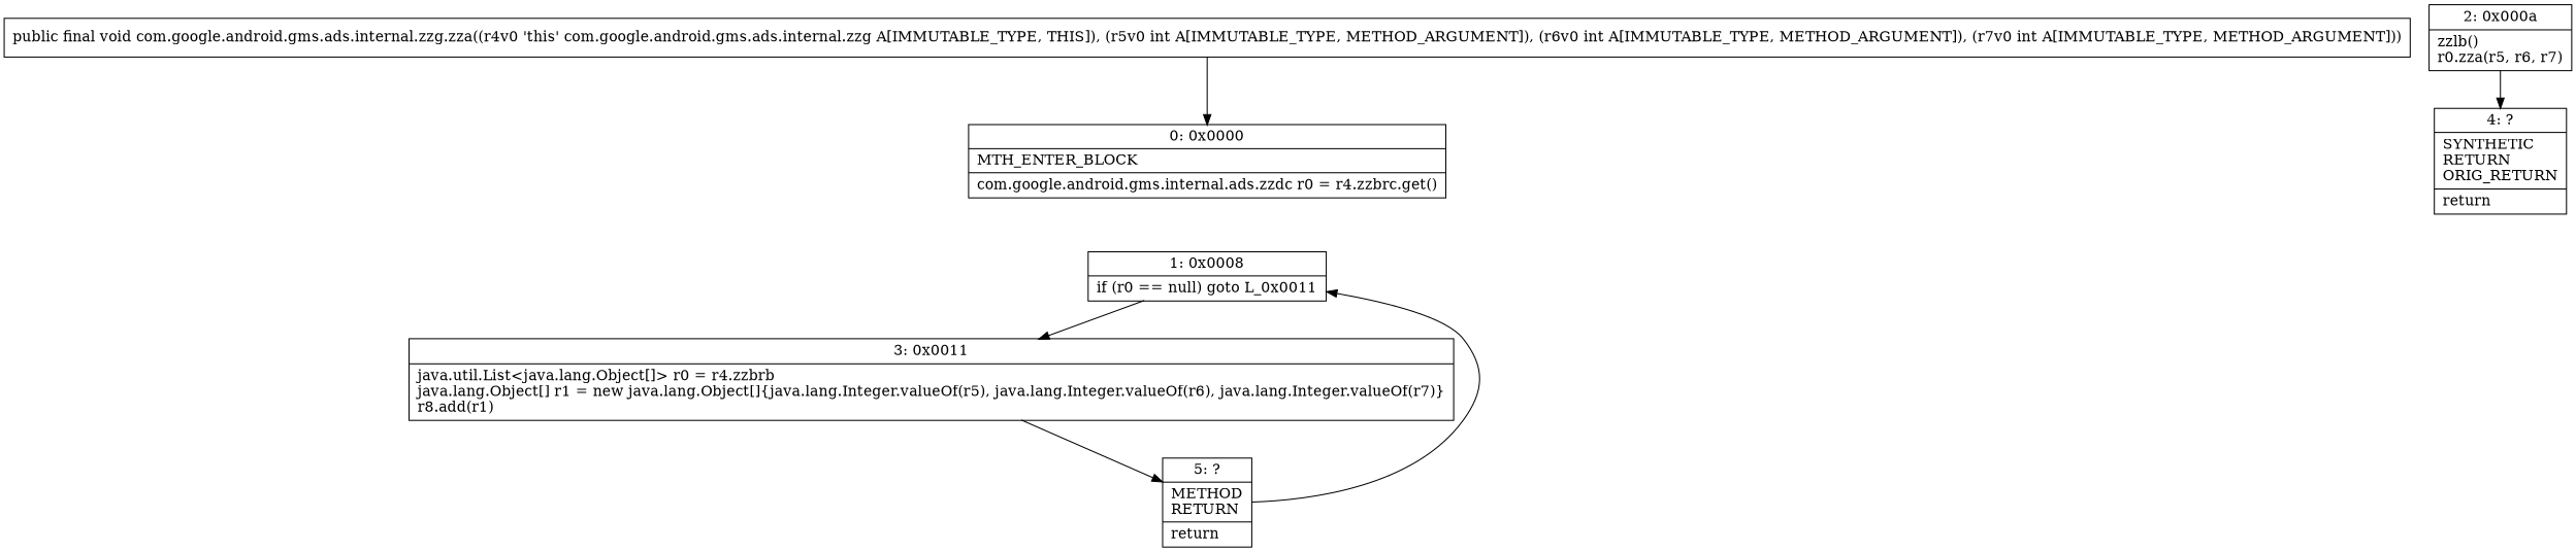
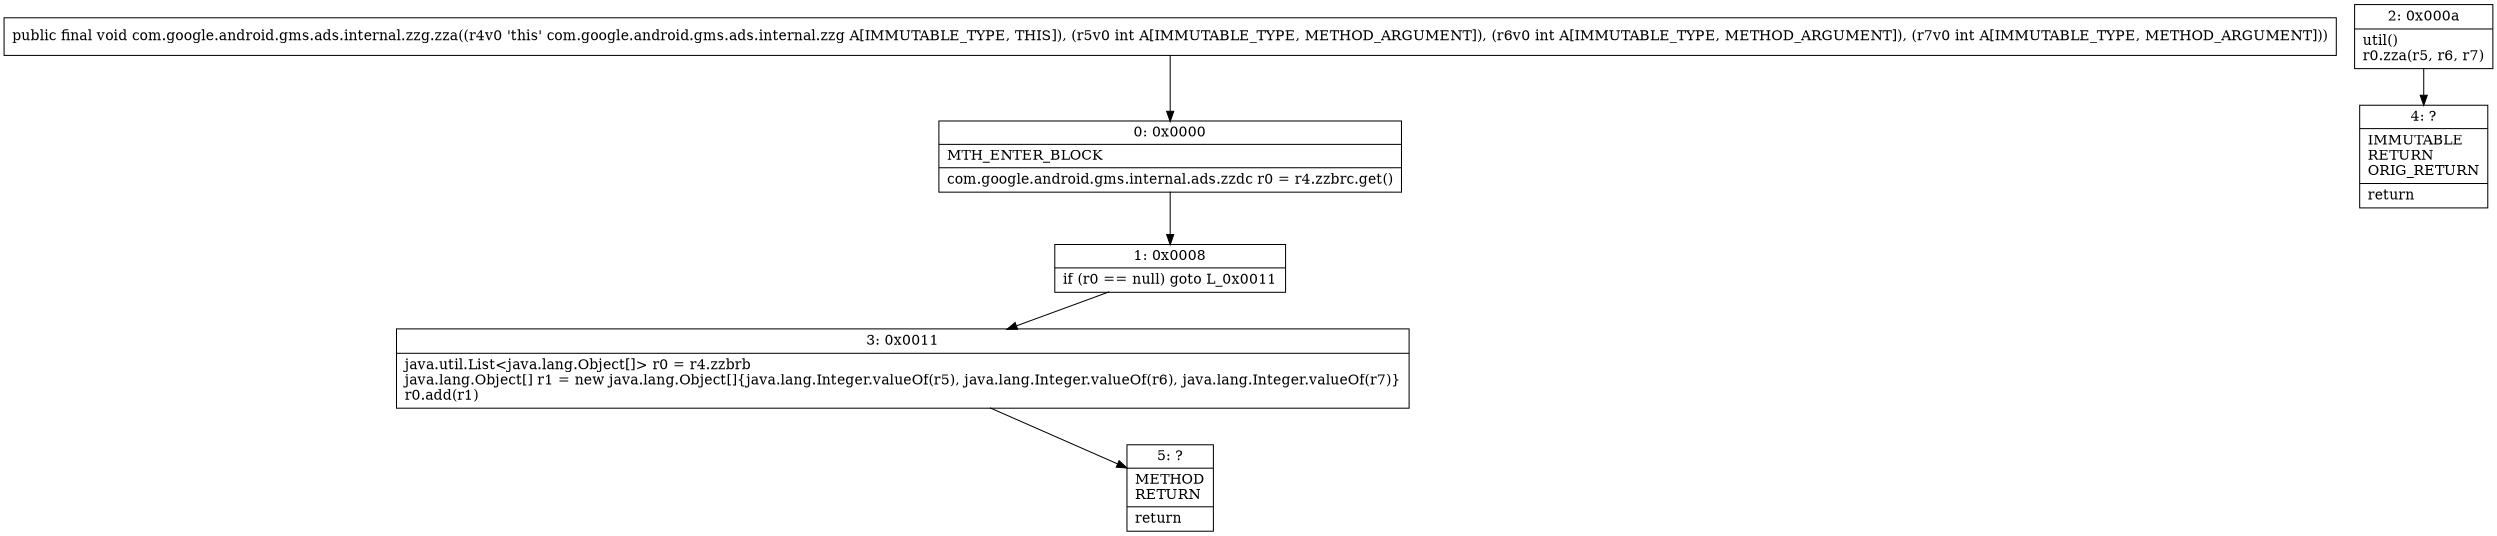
  digraph {
    node [shape=record]
    n1 [label="{0\:\ 0x0000|MTH_ENTER_BLOCK\l|com.google.android.gms.internal.ads.zzdc r0 = r4.zzbrc.get()\l}"]
    n2 [label="{1\:\ 0x0008|if (r0 == null) goto L_0x0011\l}"]
-   n3 [label="{3\:\ 0x0011|java.util.List\<java.lang.Object[]\> r0 = r4.zzbrb\ljava.lang.Object[] r1 = new java.lang.Object[]\{java.lang.Integer.valueOf(r5), java.lang.Integer.valueOf(r6), java.lang.Integer.valueOf(r7)\}\lr8.add(r1)\l}"]
-   n4 [label="{2\:\ 0x000a|zzlb()\lr0.zza(r5, r6, r7)\l}"]
-   n5 [label="{4\:\ ?|SYNTHETIC\lRETURN\lORIG_RETURN\l|return\l}"]
+   n3 [label="{3\:\ 0x0011|java.util.List\<java.lang.Object[]\> r0 = r4.zzbrb\ljava.lang.Object[] r1 = new java.lang.Object[]\{java.lang.Integer.valueOf(r5), java.lang.Integer.valueOf(r6), java.lang.Integer.valueOf(r7)\}\lr0.add(r1)\l}"]
+   n4 [label="{2\:\ 0x000a|util()\lr0.zza(r5, r6, r7)\l}"]
+   n5 [label="{4\:\ ?|IMMUTABLE\lRETURN\lORIG_RETURN\l|return\l}"]
    n6 [label="{5\:\ ?|METHOD\lRETURN\l|return\l}"]
    n7 [label="{public final void com.google.android.gms.ads.internal.zzg.zza((r4v0 'this' com.google.android.gms.ads.internal.zzg A[IMMUTABLE_TYPE, THIS]), (r5v0 int A[IMMUTABLE_TYPE, METHOD_ARGUMENT]), (r6v0 int A[IMMUTABLE_TYPE, METHOD_ARGUMENT]), (r7v0 int A[IMMUTABLE_TYPE, METHOD_ARGUMENT])) }"]
-   n6 -> n2
+   n1 -> n2
    n2 -> n3
    n3 -> n6
    n4 -> n5
    n7 -> n1
  }
